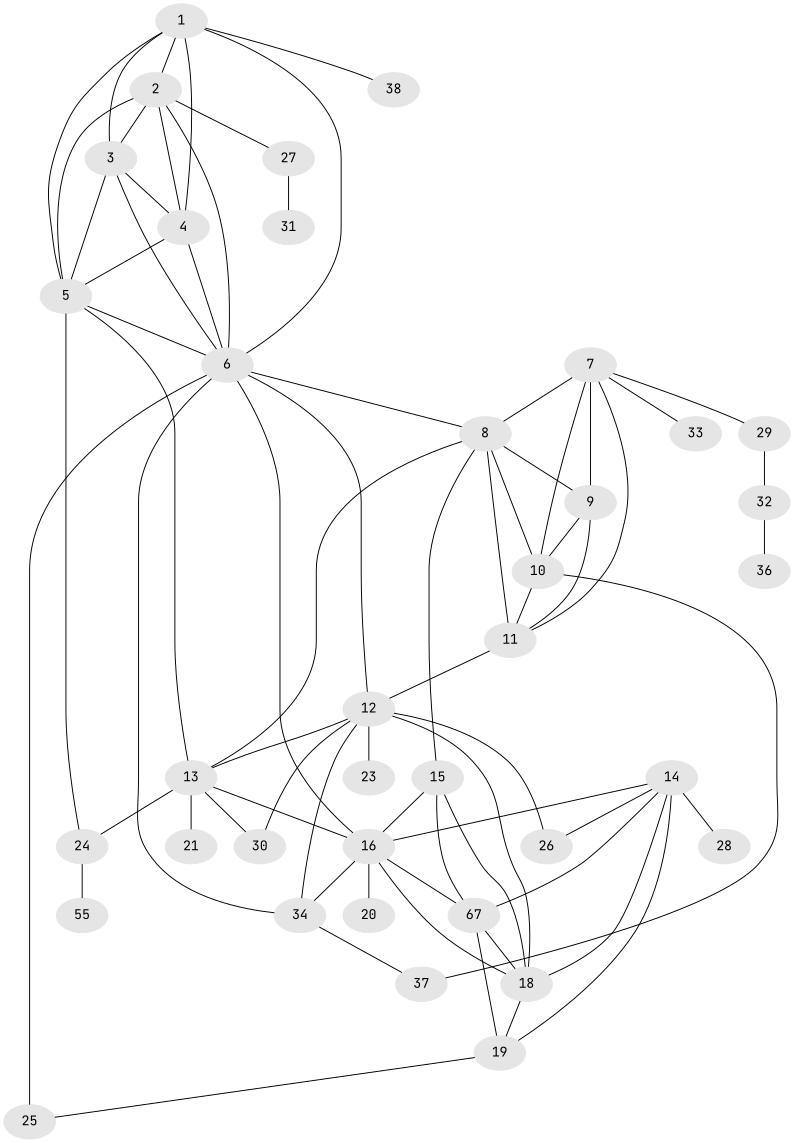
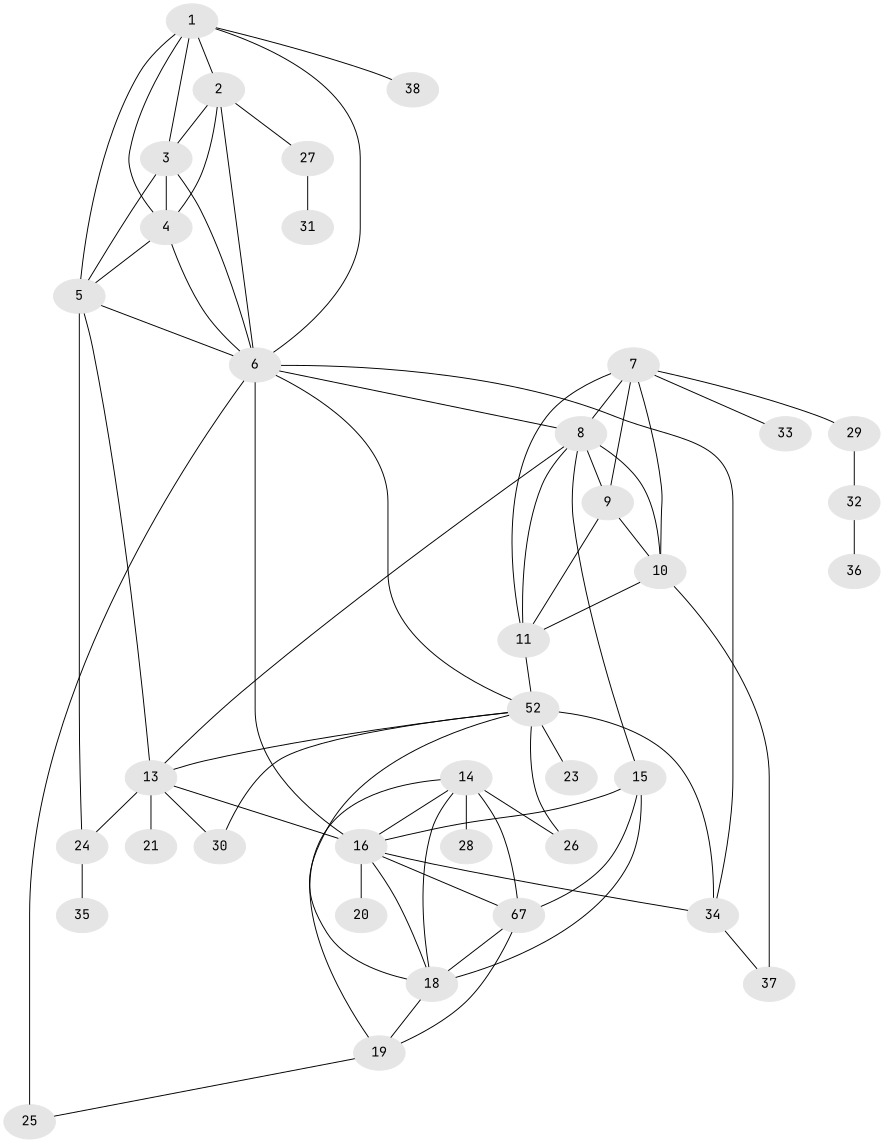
  graph {
    fontname="JetBrains Mono"
    node [color=gray90 fontname="JetBrains Mono" style=filled]
    edge [fontname="JetBrains Mono" weight=1.0]
    1
    2
    3
    4
    5
    6
    38
    27
    13
    24
    8
-   12
+   12 [label=52]
    16
    25
    34
    31
    30
    21
-   35 [label=55]
+   35
    9
    10
    11
    15
    18
    23
    26
    n27 [label=67]
    20
    37
    7
    29
    33
    32
    19
    14
    28
    36
    1 -- 2
    1 -- 3
    1 -- 4
    1 -- 5
    1 -- 6
    1 -- 38
    2 -- 3
    2 -- 4 [weight=2.0]
-   2 -- 5
    2 -- 6
    2 -- 27
    3 -- 4
    3 -- 5
    3 -- 6
    4 -- 5
    4 -- 6
    5 -- 6
    5 -- 13
    5 -- 24 [weight=5.0]
    6 -- 8
    6 -- 12
    6 -- 16
    6 -- 25 [weight=2.0]
    6 -- 34 [weight=2.0]
    27 -- 31
    13 -- 24
    13 -- 16
    13 -- 30 [weight=4.0]
    13 -- 21 [weight=8.0]
    24 -- 35
    8 -- 13
    8 -- 9 [weight=2.0]
    8 -- 10 [weight=2.0]
    8 -- 11 [weight=2.0]
    8 -- 15
    12 -- 13
    12 -- 34 [weight=4.0]
    12 -- 30
    12 -- 18
    12 -- 23 [weight=4.0]
    12 -- 26 [weight=3.0]
    16 -- 34
    16 -- 18
    16 -- n27
    16 -- 20 [weight=5.0]
    34 -- 37
    9 -- 10
    9 -- 11
    10 -- 11
    10 -- 37 [weight=2.0]
    11 -- 12
    15 -- 16
    15 -- 18
    15 -- n27 [weight=3.0]
    18 -- 19
    n27 -- 18
    n27 -- 19
    7 -- 8 [weight=2.0]
    7 -- 9
    7 -- 10
    7 -- 11
    7 -- 29
    7 -- 33
    29 -- 32
    32 -- 36
    19 -- 25
    14 -- 16
    14 -- 18
    14 -- 26
    14 -- n27
    14 -- 19
    14 -- 28 [weight=4.0]
  }
